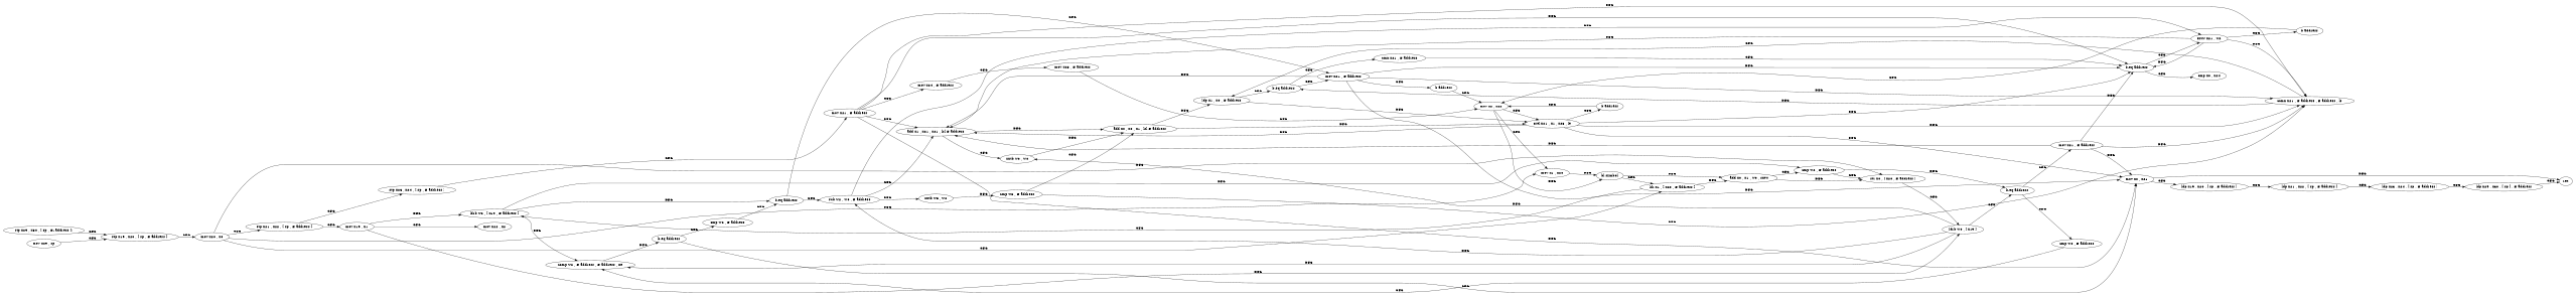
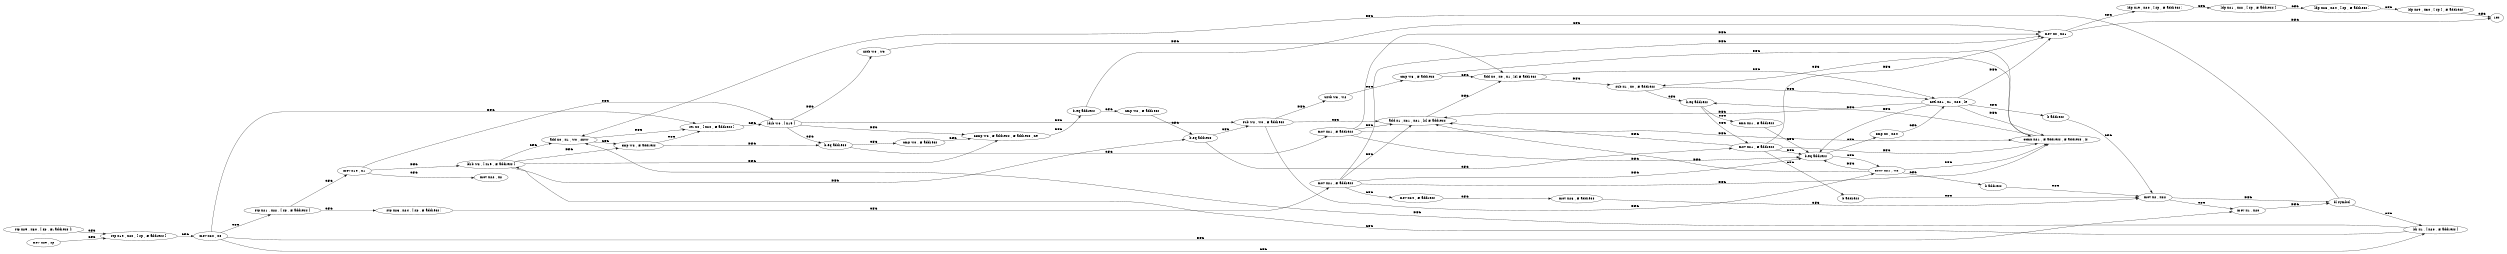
  digraph {
    rankdir=LR
    n1 [label="stp x29 , x30 , [ sp , #- address ]!"]
    n2 [label="stp x19 , x20 , [ sp , # address ]"]
    n3 [label="mov x29 , sp"]
    n4 [label="mov x20 , x0"]
    n5 [label="stp x21 , x22 , [ sp , # address ]"]
    n6 [label="mov x1 , x20"]
    n7 [label="ldr x1 , [ x20 , # address ]"]
    n8 [label="str x0 , [ x20 , # address ]"]
    n9 [label="mov x19 , x1"]
    n10 [label="stp x23 , x24 , [ sp , # address ]"]
    n11 [label="bl symbol"]
    n12 [label="ldrb w2 , [ x19 , # address ]"]
    n13 [label="add x0 , x1 , w0 , sxtw"]
    n14 [label="ldrb w0 , [ x19 ]"]
    n15 [label="mov x22 , x2"]
    n16 [label="ccmp w2 , # address , # address , ne"]
    n17 [label="b.eq address"]
    n18 [label="cmp w2 , # address"]
    n19 [label="sub w2 , w0 , # address"]
    n20 [label="uxtb w0 , w0"]
    n21 [label="b.eq address"]
    n22 [label="mov x21 , # address"]
    n23 [label="mov x2 , x22"]
    n24 [label="mov x24 , # address"]
    n25 [label="mov x0 , x21"]
    n26 [label="add x1 , x21 , x21 , lsl # address"]
    n27 [label="ccmn x21 , # address , # address , ls"]
    n28 [label="b.eq address"]
    n29 [label="mov x23 , # address"]
    n30 [label="ldp x19 , x20 , [ sp , # address ]"]
    n31 [label=ret]
    n32 [label="add x0 , x0 , x1 , lsl # address"]
-   n33 [label="ldp x1 , x0 , # address"]
+   n33 [label="sub x1 , x0 , # address"]
    n34 [label="b.eq address"]
    n35 [label="sxtw x21 , w2"]
    n36 [label="cmp x0 , x24"]
    n37 [label="mov x21 , # address"]
    n38 [label="ldp x21 , x22 , [ sp , # address ]"]
    n39 [label="cmp w0 , # address"]
    n40 [label="b.eq address"]
    n41 [label="cmp w2 , # address"]
    n42 [label="mov x21 , # address"]
    n43 [label="ldp x23 , x24 , [ sp , # address ]"]
    n44 [label="ldp x29 , x30 , [ sp ] , # address"]
    n45 [label="uxtb w3 , w2"]
    n46 [label="b address"]
    n47 [label="cmp w3 , # address"]
    n48 [label="b address"]
    n49 [label="csel x21 , x1 , x23 , le"]
    n50 [label="b address"]
    n51 [label="cmn x21 , # address"]
    n1 -> n2 [label=CFG]
    n2 -> n4 [label=CFG]
    n3 -> n2 [label=CFG]
    n4 -> n5 [label=CFG]
    n4 -> n6 [label=DFG]
    n4 -> n7 [label=CFG]
    n4 -> n8 [label=DFG]
    n5 -> n9 [label=CFG]
    n5 -> n10 [label=CFG]
    n6 -> n11 [label=DFG]
    n7 -> n12 [label=CFG]
    n7 -> n13 [label=DFG]
    n8 -> n14 [label=CFG]
    n9 -> n12 [label=DFG]
    n9 -> n14 [label=DFG]
    n9 -> n15 [label=CFG]
    n10 -> n22 [label=CFG]
    n11 -> n7 [label=CFG]
    n11 -> n13 [label=DFG]
+   n12 -> n13 [label=CFG]
    n12 -> n16 [label=DFG]
    n12 -> n17 [label=DFG]
    n12 -> n18 [label=DFG]
    n13 -> n8 [label=DFG]
    n13 -> n18 [label=CFG]
    n14 -> n16 [label=DFG]
    n14 -> n19 [label=DFG]
    n14 -> n20 [label=DFG]
    n14 -> n21 [label=CFG]
    n16 -> n40 [label=DFG]
    n17 -> n19 [label=CFG]
    n17 -> n42 [label=CFG]
    n18 -> n8 [label=CFG]
    n18 -> n21 [label=DFG]
    n19 -> n26 [label=CFG]
    n19 -> n35 [label=DFG]
    n19 -> n45 [label=DFG]
    n20 -> n32 [label=DFG]
    n21 -> n37 [label=CFG]
    n21 -> n39 [label=CFG]
    n22 -> n24 [label=CFG]
    n22 -> n25 [label=DFG]
    n22 -> n26 [label=DFG]
    n22 -> n27 [label=DFG]
    n22 -> n28 [label=DFG]
    n23 -> n6 [label=CFG]
    n23 -> n11 [label=DFG]
    n24 -> n29 [label=CFG]
    n25 -> n30 [label=CFG]
    n25 -> n31 [label=DFG]
-   n26 -> n20 [label=CFG]
    n26 -> n32 [label=DFG]
    n27 -> n33 [label=CFG]
    n27 -> n34 [label=DFG]
    n28 -> n35 [label=CFG]
    n28 -> n36 [label=CFG]
    n29 -> n23 [label=CFG]
    n30 -> n38 [label=CFG]
    n32 -> n33 [label=DFG]
    n32 -> n49 [label=DFG]
    n33 -> n34 [label=CFG]
    n33 -> n49 [label=DFG]
    n34 -> n42 [label=CFG]
    n34 -> n51 [label=CFG]
    n35 -> n26 [label=DFG]
    n35 -> n27 [label=DFG]
    n35 -> n28 [label=DFG]
    n35 -> n48 [label=CFG]
-   n23 -> n49 [label=CFG]
+   n36 -> n49 [label=CFG]
    n37 -> n25 [label=DFG]
    n37 -> n26 [label=DFG]
    n37 -> n27 [label=DFG]
    n37 -> n28 [label=DFG]
    n38 -> n43 [label=CFG]
    n39 -> n16 [label=CFG]
    n40 -> n25 [label=CFG]
    n40 -> n41 [label=CFG]
    n41 -> n17 [label=CFG]
    n42 -> n25 [label=DFG]
    n42 -> n26 [label=DFG]
    n42 -> n27 [label=DFG]
    n42 -> n28 [label=DFG]
    n42 -> n46 [label=CFG]
    n43 -> n44 [label=CFG]
    n44 -> n31 [label=CFG]
    n45 -> n47 [label=DFG]
    n46 -> n23 [label=CFG]
    n47 -> n27 [label=DFG]
    n47 -> n32 [label=CFG]
    n48 -> n23 [label=CFG]
    n49 -> n25 [label=DFG]
    n49 -> n26 [label=DFG]
    n49 -> n27 [label=DFG]
    n49 -> n28 [label=DFG]
    n49 -> n50 [label=CFG]
    n50 -> n23 [label=CFG]
    n51 -> n28 [label=CFG]
  }
